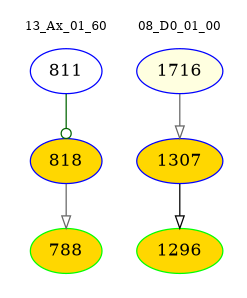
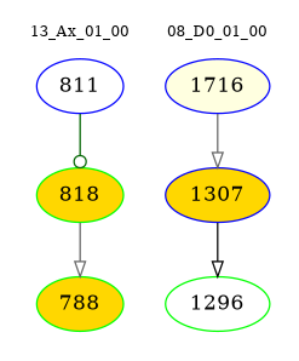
  digraph {
    node [color=blue fillcolor=gold style=filled]
    edge [arrowhead=onormal color=gray40]
    n1 [fillcolor=white label=811]
-   n2 [label=818]
+   n2 [color=green label=818]
    n3 [color=green label=788]
    n4 [fillcolor=lightyellow label=1716]
    n5 [label=1307]
-   n6 [color=green label=1296]
+   n6 [color=green fillcolor=white label=1296]
    subgraph cluster_1 {
      color=white
      fontsize=10
-     label="13_Ax_01_60"
+     label="13_Ax_01_00"
      n1
      n2
      n3
    }
    subgraph cluster_2 {
      color=white
      fontsize=10
      label="08_D0_01_00"
      n4
      n5
      n6
    }
    n1 -> n2 [arrowhead=odot color=darkgreen]
    n2 -> n3
    n4 -> n5
    n5 -> n6 [color=black]
  }
